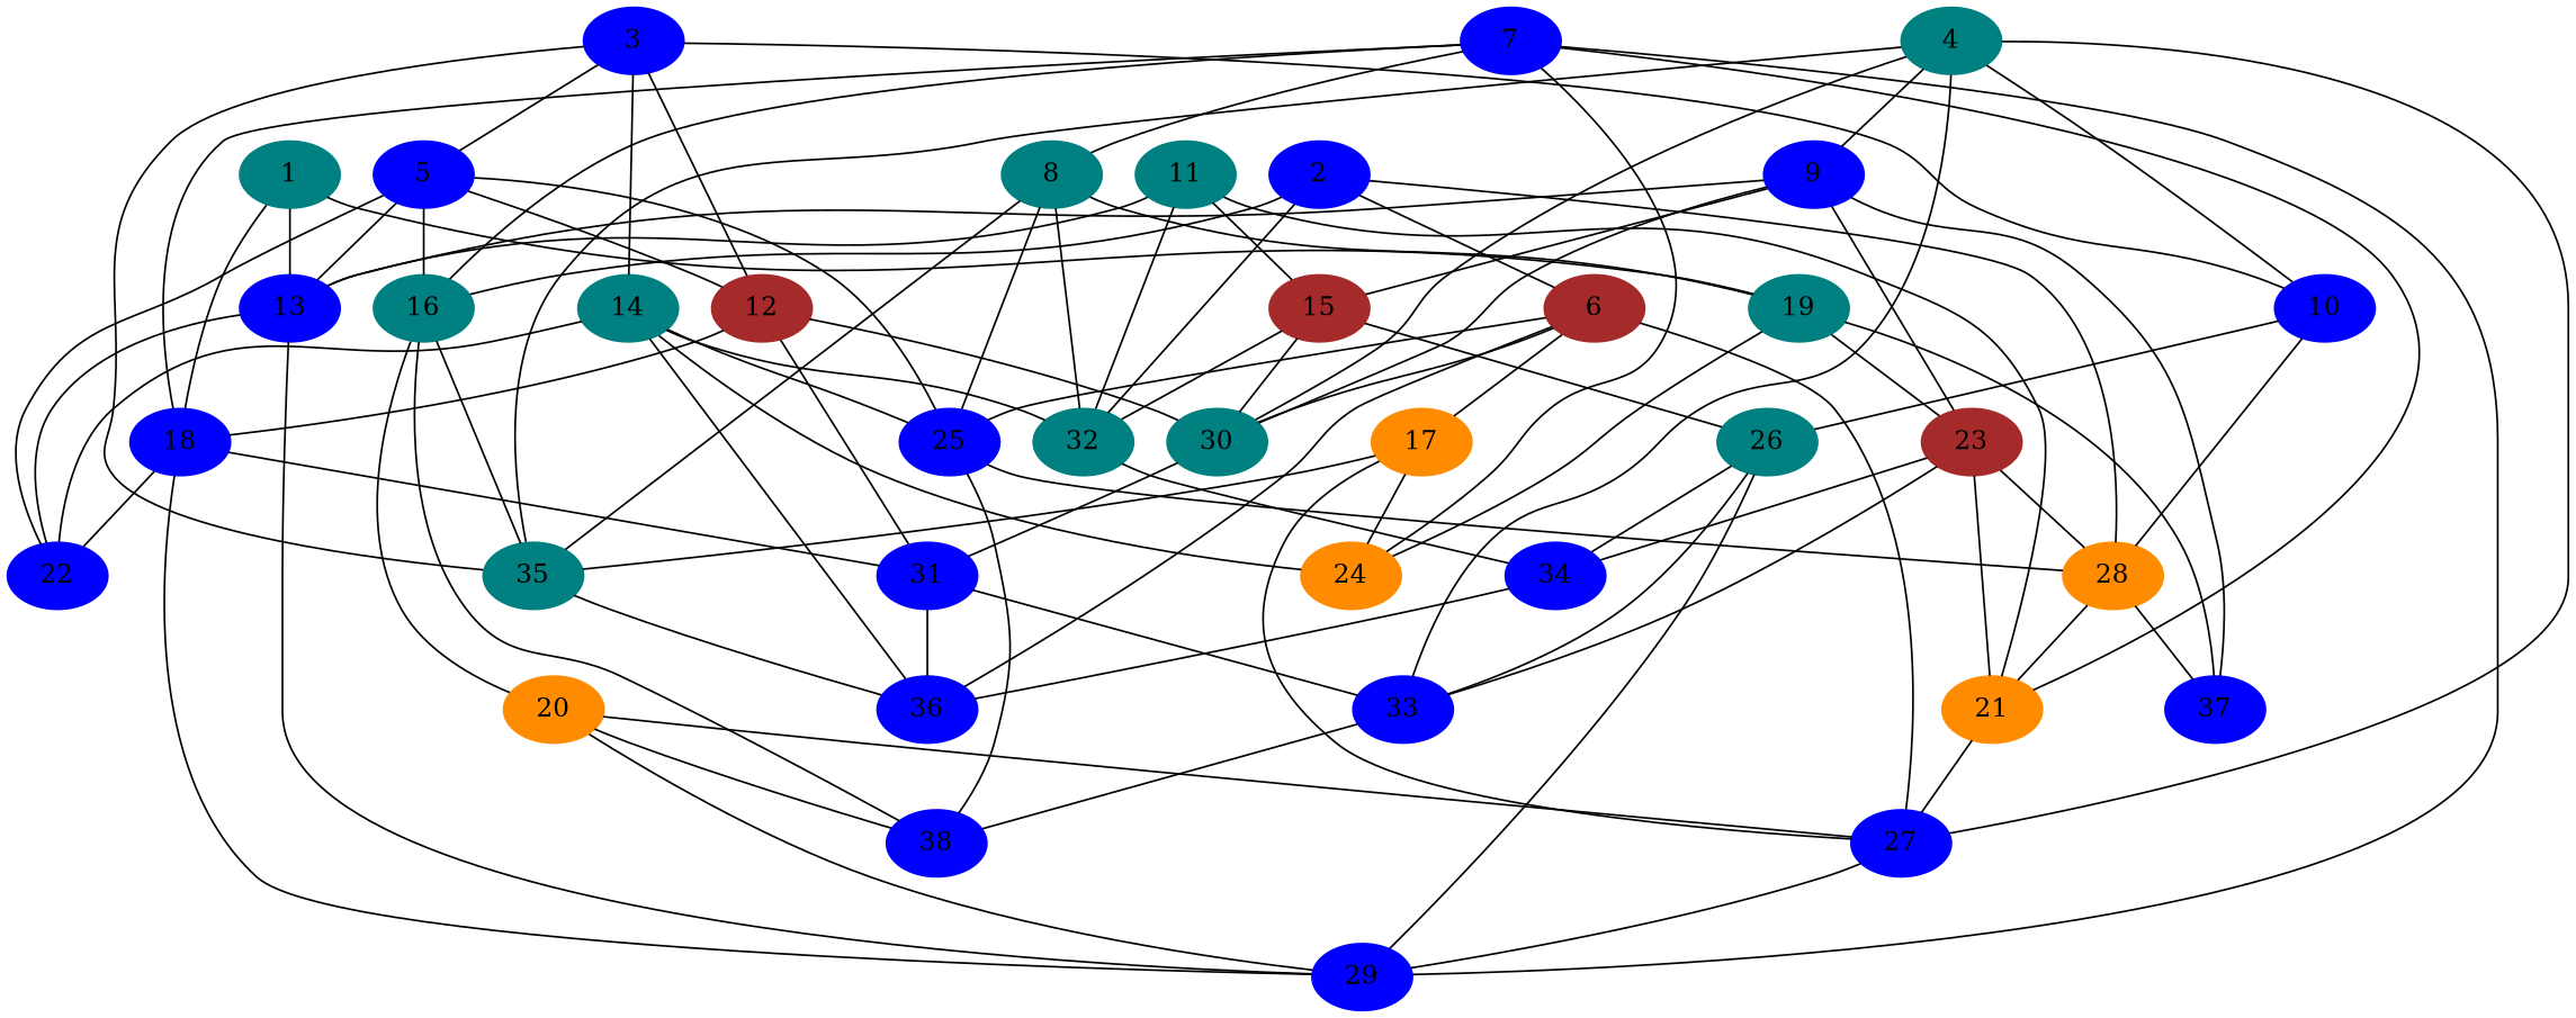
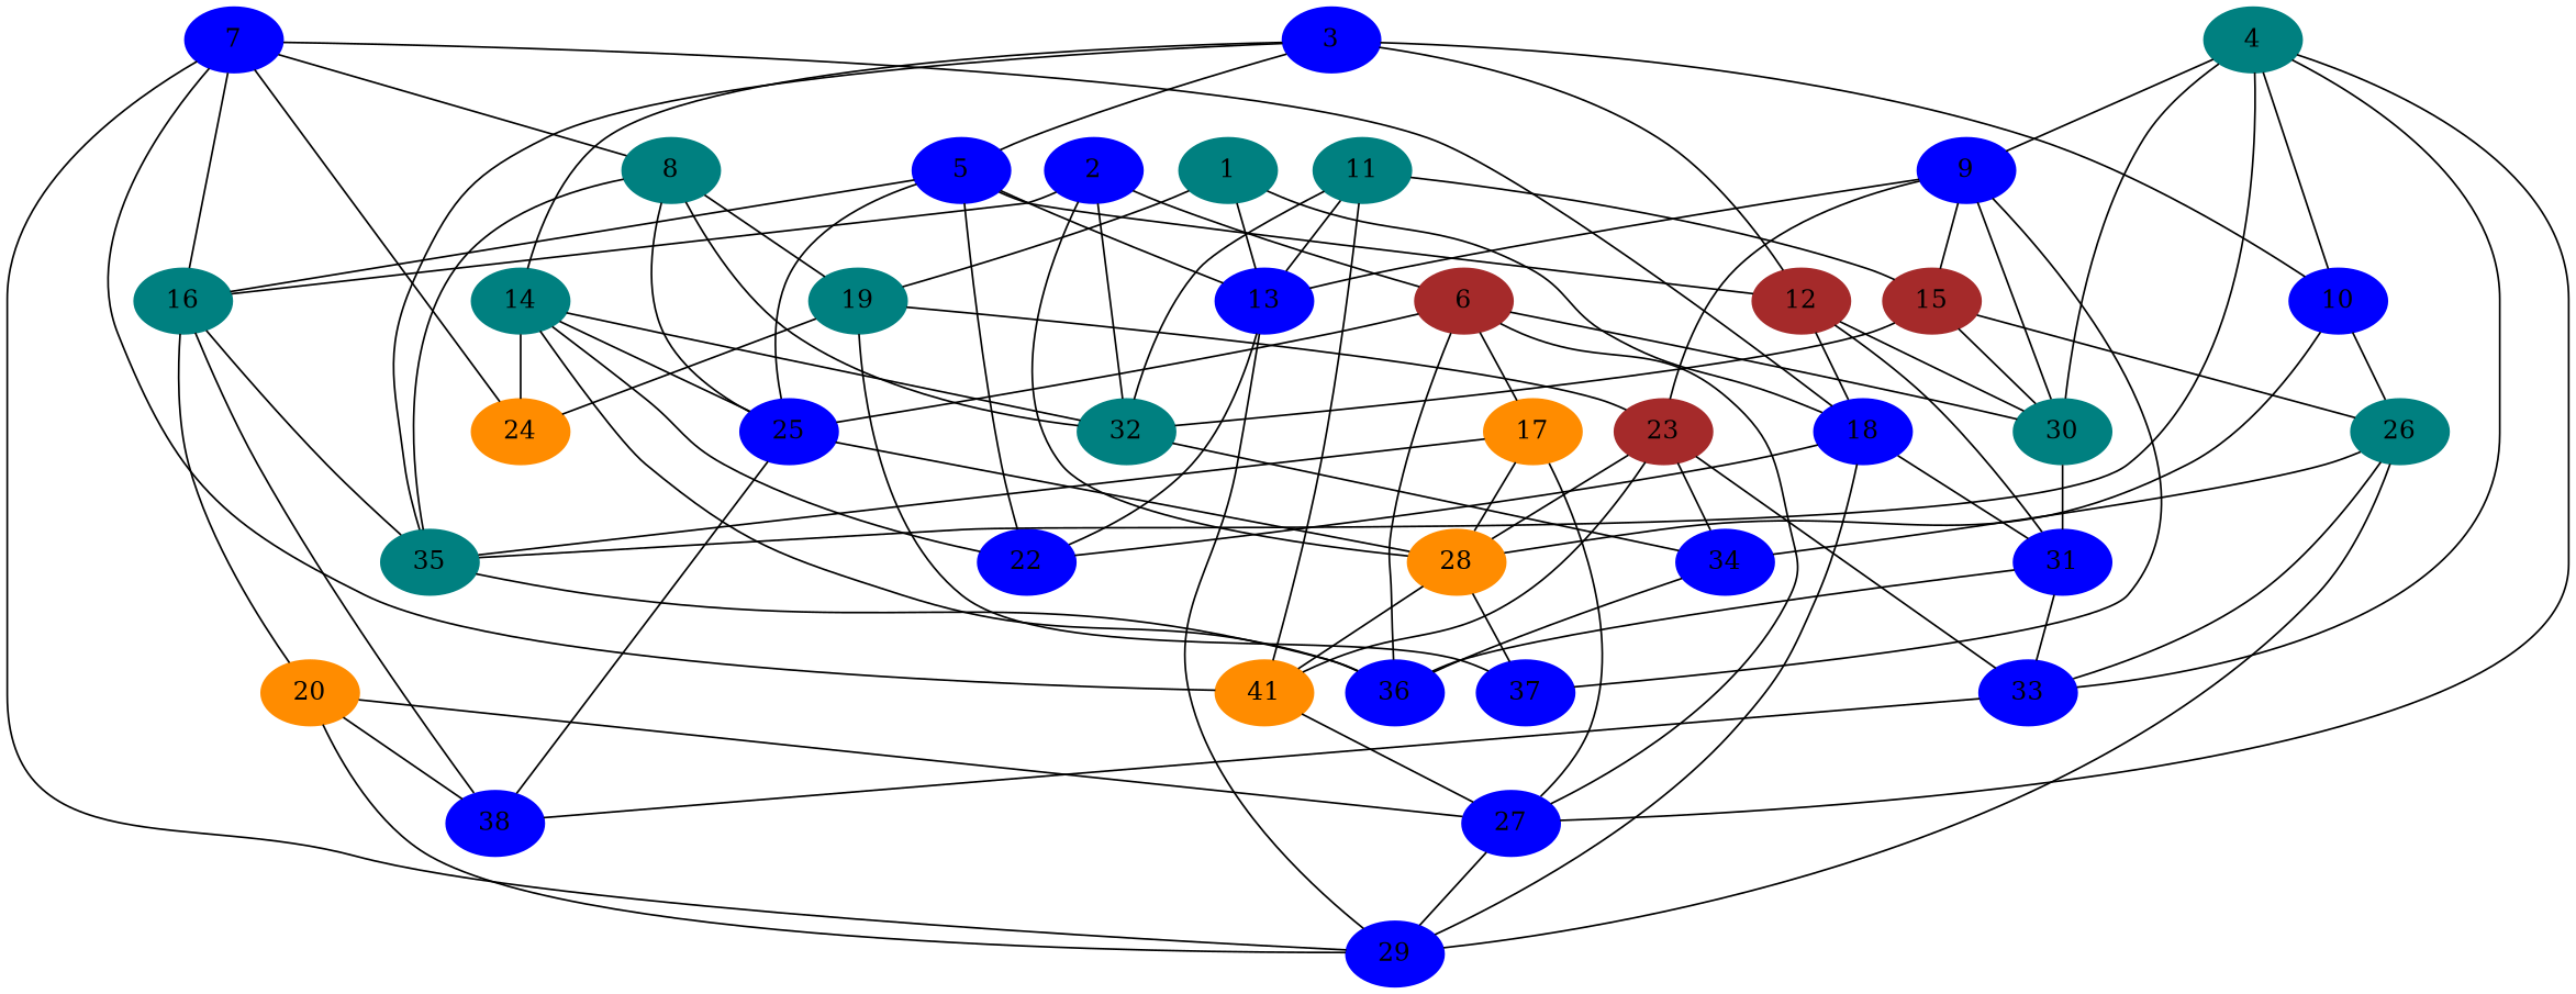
  graph {
    node [color=blue style=filled]
    edge [weight=1.0]
    1 [color=teal]
    13
    18
    19 [color=teal]
    22
    29
    31
    24 [color=darkorange]
    23 [color=brown]
    37
    6 [color=brown]
    2
    16 [color=teal]
    28 [color=darkorange]
    32 [color=teal]
    27
    30 [color=teal]
    25
    17 [color=darkorange]
    36
    35 [color=teal]
    20 [color=darkorange]
    38
-   21 [color=darkorange]
+   21 [color=darkorange label=41]
    34
    3
    5
    10
    12 [color=brown]
    14 [color=teal]
    26 [color=teal]
    4 [color=teal]
    9
    33
    15 [color=brown]
    7
    8 [color=teal]
    11 [color=teal]
    1 -- 13
    1 -- 18
    1 -- 19 [weight=2.0]
    13 -- 22
    13 -- 29
    18 -- 22
    18 -- 29
    18 -- 31
    19 -- 24 [weight=2.0]
    19 -- 23
    19 -- 37 [weight=3.0]
    31 -- 36
    31 -- 33
    23 -- 28
    23 -- 34
    23 -- 33
    6 -- 27
    6 -- 30
    6 -- 25
    6 -- 17
    6 -- 36
    2 -- 6
    2 -- 16
    2 -- 28
    2 -- 32
    16 -- 35
    16 -- 20
    16 -- 38
    28 -- 37 [weight=2.0]
    28 -- 21
    32 -- 34
    27 -- 29
    30 -- 31 [weight=2.0]
    25 -- 28
    25 -- 38
-   17 -- 24 [weight=2.0]
+   17 -- 28 [weight=2.0]
    17 -- 27 [weight=2.0]
    17 -- 35
    35 -- 36
    20 -- 29
    20 -- 27
    20 -- 38 [weight=2.0]
    21 -- 23
    21 -- 27 [weight=2.0]
    34 -- 36 [weight=2.0]
    3 -- 35
    3 -- 5
    3 -- 10
    3 -- 12 [weight=2.0]
    3 -- 14
    5 -- 13
    5 -- 22
    5 -- 16
    5 -- 25
    5 -- 12
    10 -- 28
    10 -- 26
    12 -- 18
    12 -- 31
    12 -- 30
    14 -- 22
    14 -- 24
    14 -- 32
    14 -- 25
    14 -- 36
    26 -- 29
    26 -- 34 [weight=2.0]
    26 -- 33
    4 -- 27
    4 -- 30
    4 -- 35
    4 -- 10
    4 -- 9
    4 -- 33
    9 -- 13
    9 -- 23
    9 -- 37
    9 -- 30
    9 -- 15
    33 -- 38 [weight=2.0]
    15 -- 32
    15 -- 30 [weight=2.0]
    15 -- 26
    7 -- 18
    7 -- 29
    7 -- 24
    7 -- 16
    7 -- 21
    7 -- 8
    8 -- 19 [weight=2.0]
    8 -- 32
    8 -- 25
    8 -- 35
    11 -- 13
    11 -- 32
    11 -- 21
    11 -- 15
  }
